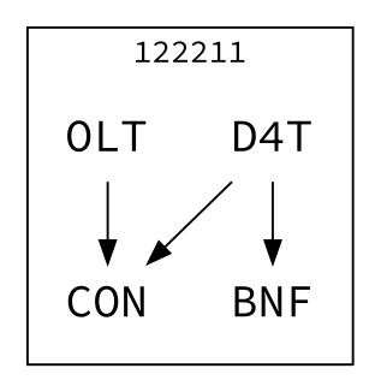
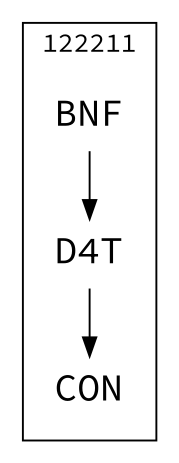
  strict digraph {
    fontname="Source Code Pro"
    node [fontname="Source Code Pro" fontsize=20 shape=plaintext]
    edge [fontname="Source Code Pro"]
    n1 [label=CON]
    n2 [label=BNF]
    n3 [label=D4T]
-   n4 [label=OLT]
    subgraph cluster_1 {
      label=122211
      labeldoc=t
      n1
      n2
      n3
-     n4
    }
    n3 -> n1
-   n3 -> n2
-   n4 -> n1
+   n2 -> n3
  }
